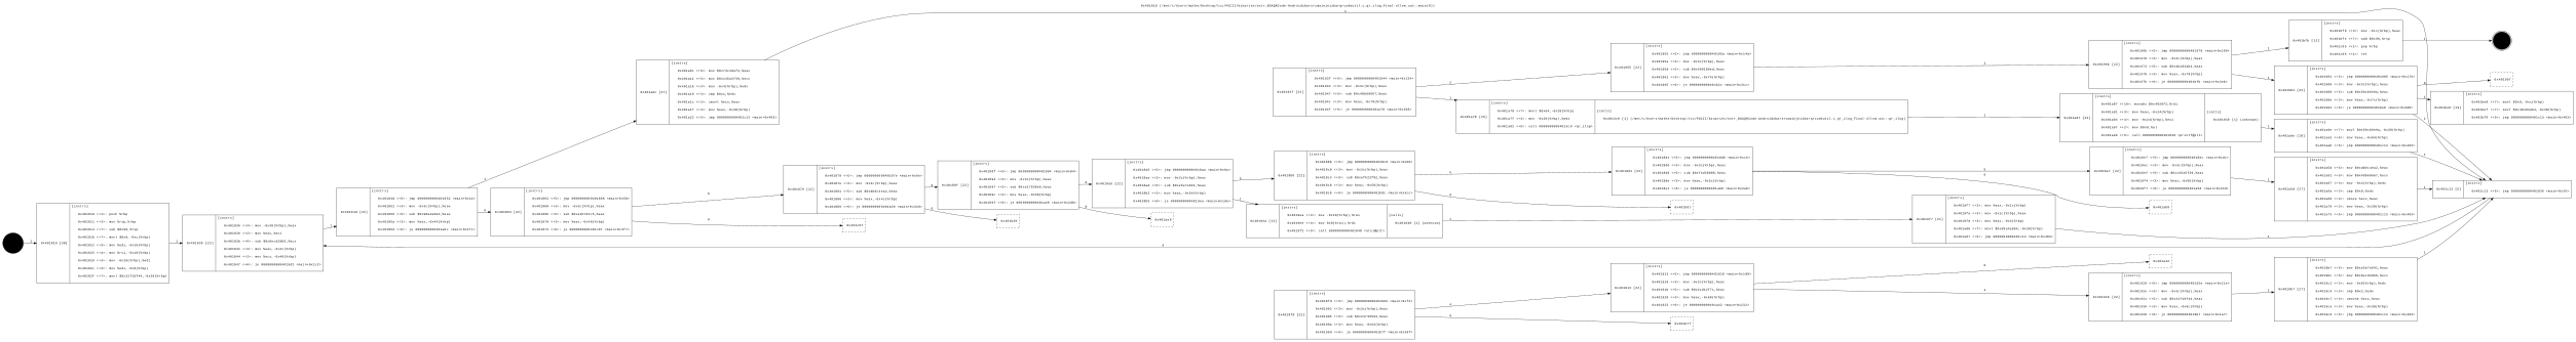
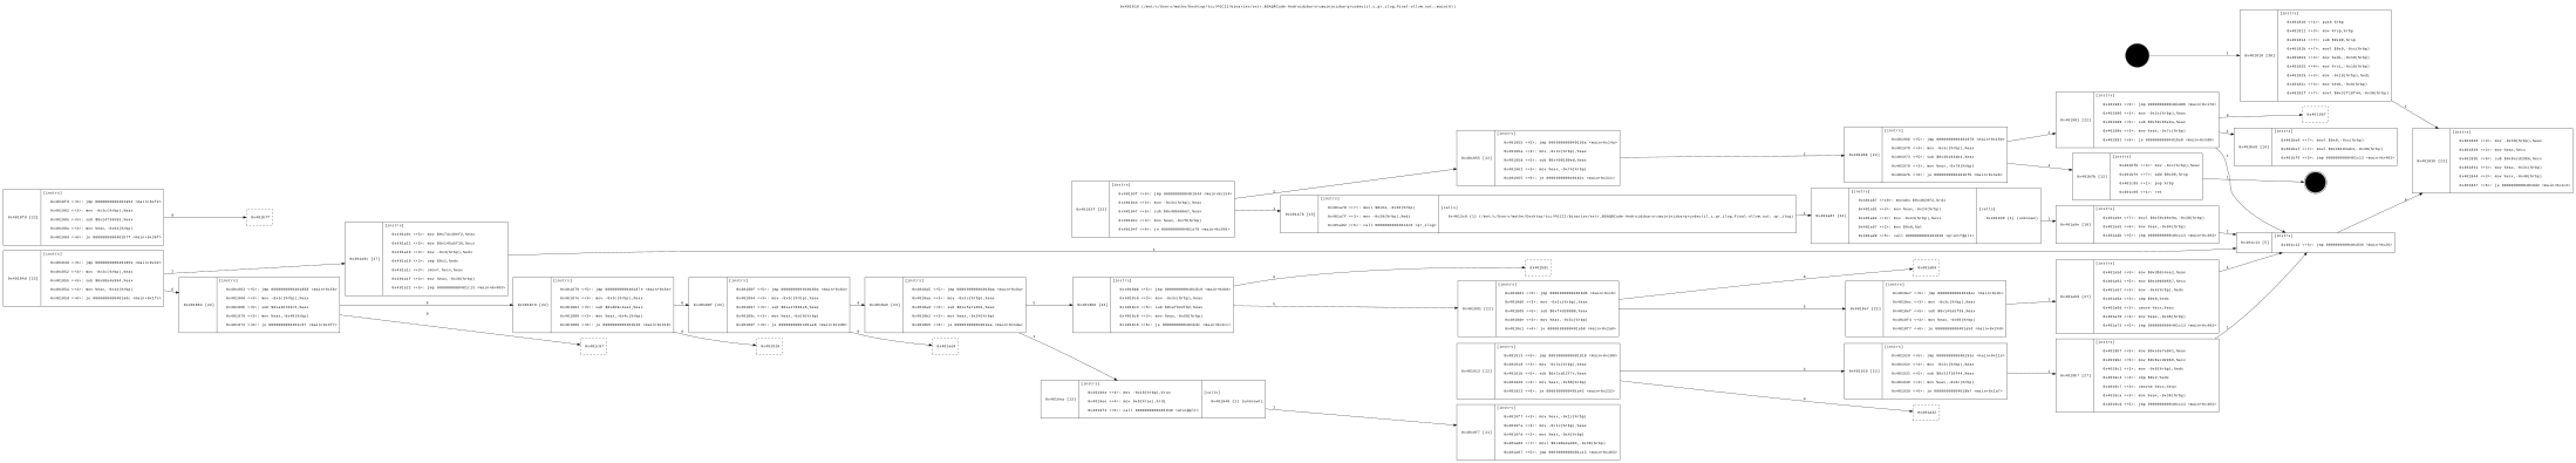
  digraph {
    fontname="Liberation Mono"
    label="0x401810 (/mnt/c/Users/mathe/Desktop/tcc/POCII/binaries/extr_BGAQRCode-Androidzbarsrcmainjnizbarqrcodeutil.c_qr_ilog_Final-ollvm.out::main(0))"
    labelloc=t
    rankdir=LR
    node [fontname="Liberation Mono" shape=record]
    edge [fontname="Liberation Mono"]
    Entry [fillcolor=black height=0.3 shape=circle style=filled width=0.3]
    n2 [label="{\n     0x401810 [38]\l\n     | [instrs]\l\n     &nbsp;&nbsp;0x401810 \<+1\>: push %rbp\l\n     &nbsp;&nbsp;0x401811 \<+3\>: mov %rsp,%rbp\l\n     &nbsp;&nbsp;0x401814 \<+7\>: sub $0x90,%rsp\l\n     &nbsp;&nbsp;0x40181b \<+7\>: movl $0x0,-0xc(%rbp)\l\n     &nbsp;&nbsp;0x401822 \<+3\>: mov %edi,-0x10(%rbp)\l\n     &nbsp;&nbsp;0x401825 \<+4\>: mov %rsi,-0x18(%rbp)\l\n     &nbsp;&nbsp;0x401829 \<+3\>: mov -0x10(%rbp),%edi\l\n     &nbsp;&nbsp;0x40182c \<+3\>: mov %edi,-0x8(%rbp)\l\n     &nbsp;&nbsp;0x40182f \<+7\>: movl $0x32f10f44,-0x38(%rbp)\l\n  }"]
    n3 [label="{\n     0x401836 [23]\l\n     | [instrs]\l\n     &nbsp;&nbsp;0x401836 \<+3\>: mov -0x38(%rbp),%eax\l\n     &nbsp;&nbsp;0x401839 \<+2\>: mov %eax,%ecx\l\n     &nbsp;&nbsp;0x40183b \<+6\>: sub $0x8ecd29b6,%ecx\l\n     &nbsp;&nbsp;0x401841 \<+3\>: mov %eax,-0x3c(%rbp)\l\n     &nbsp;&nbsp;0x401844 \<+3\>: mov %ecx,-0x40(%rbp)\l\n     &nbsp;&nbsp;0x401847 \<+6\>: je 00000000004019d2 \<main+0x1c2\>\l\n  }"]
    n4 [label="{\n     0x40184d [22]\l\n     | [instrs]\l\n     &nbsp;&nbsp;0x40184d \<+5\>: jmp 0000000000401852 \<main+0x42\>\l\n     &nbsp;&nbsp;0x401852 \<+3\>: mov -0x3c(%rbp),%eax\l\n     &nbsp;&nbsp;0x401855 \<+5\>: sub $0x98a4a994,%eax\l\n     &nbsp;&nbsp;0x40185a \<+3\>: mov %eax,-0x44(%rbp)\l\n     &nbsp;&nbsp;0x40185d \<+6\>: je 0000000000401a0c \<main+0x1fc\>\l\n  }"]
    n5 [label="{\n     0x401a0c [27]\l\n     | [instrs]\l\n     &nbsp;&nbsp;0x401a0c \<+5\>: mov $0x74c49ef2,%eax\l\n     &nbsp;&nbsp;0x401a11 \<+5\>: mov $0x145a5f39,%ecx\l\n     &nbsp;&nbsp;0x401a16 \<+3\>: mov -0x4(%rbp),%edx\l\n     &nbsp;&nbsp;0x401a19 \<+3\>: cmp $0x1,%edx\l\n     &nbsp;&nbsp;0x401a1c \<+3\>: cmovl %ecx,%eax\l\n     &nbsp;&nbsp;0x401a1f \<+3\>: mov %eax,-0x38(%rbp)\l\n     &nbsp;&nbsp;0x401a22 \<+5\>: jmp 0000000000401c13 \<main+0x403\>\l\n  }"]
    n6 [label="{\n     0x401863 [22]\l\n     | [instrs]\l\n     &nbsp;&nbsp;0x401863 \<+5\>: jmp 0000000000401868 \<main+0x58\>\l\n     &nbsp;&nbsp;0x401868 \<+3\>: mov -0x3c(%rbp),%eax\l\n     &nbsp;&nbsp;0x40186b \<+5\>: sub $0xa1b7d3c5,%eax\l\n     &nbsp;&nbsp;0x401870 \<+3\>: mov %eax,-0x48(%rbp)\l\n     &nbsp;&nbsp;0x401873 \<+6\>: je 0000000000401c07 \<main+0x3f7\>\l\n  }"]
    n7 [label="{\n     0x401c13 [5]\l\n     | [instrs]\l\n     &nbsp;&nbsp;0x401c13 \<+5\>: jmp 0000000000401836 \<main+0x26\>\l\n  }"]
    n8 [label="{\n     0x401c07\l\n  }" style=dashed]
    n9 [label="{\n     0x401879 [22]\l\n     | [instrs]\l\n     &nbsp;&nbsp;0x401879 \<+5\>: jmp 000000000040187e \<main+0x6e\>\l\n     &nbsp;&nbsp;0x40187e \<+3\>: mov -0x3c(%rbp),%eax\l\n     &nbsp;&nbsp;0x401881 \<+5\>: sub $0xdb9c4ea2,%eax\l\n     &nbsp;&nbsp;0x401886 \<+3\>: mov %eax,-0x4c(%rbp)\l\n     &nbsp;&nbsp;0x401889 \<+6\>: je 0000000000401b20 \<main+0x310\>\l\n  }"]
    Exit [fillcolor=black height=0.3 peripheries=2 shape=circle style=filled width=0.3]
    n11 [label="{\n     0x401b20\l\n  }" style=dashed]
    n12 [label="{\n     0x40188f [22]\l\n     | [instrs]\l\n     &nbsp;&nbsp;0x40188f \<+5\>: jmp 0000000000401894 \<main+0x84\>\l\n     &nbsp;&nbsp;0x401894 \<+3\>: mov -0x3c(%rbp),%eax\l\n     &nbsp;&nbsp;0x401897 \<+5\>: sub $0xe17838e6,%eax\l\n     &nbsp;&nbsp;0x40189c \<+3\>: mov %eax,-0x50(%rbp)\l\n     &nbsp;&nbsp;0x40189f \<+6\>: je 0000000000401ae8 \<main+0x2d8\>\l\n  }"]
    n13 [label="{\n     0x401997\l\n  }" style=dashed]
    n14 [label="{\n     0x401ae8\l\n  }" style=dashed]
    n15 [label="{\n     0x4018a5 [22]\l\n     | [instrs]\l\n     &nbsp;&nbsp;0x4018a5 \<+5\>: jmp 00000000004018aa \<main+0x9a\>\l\n     &nbsp;&nbsp;0x4018aa \<+3\>: mov -0x3c(%rbp),%eax\l\n     &nbsp;&nbsp;0x4018ad \<+5\>: sub $0xe5e7e041,%eax\l\n     &nbsp;&nbsp;0x4018b2 \<+3\>: mov %eax,-0x54(%rbp)\l\n     &nbsp;&nbsp;0x4018b5 \<+6\>: je 00000000004019ea \<main+0x1da\>\l\n  }"]
    n16 [label="{\n     0x401be8 [19]\l\n     | [instrs]\l\n     &nbsp;&nbsp;0x401be8 \<+7\>: movl $0x0,-0xc(%rbp)\l\n     &nbsp;&nbsp;0x401bef \<+7\>: movl $0x4b183ab4,-0x38(%rbp)\l\n     &nbsp;&nbsp;0x401bf6 \<+5\>: jmp 0000000000401c13 \<main+0x403\>\l\n  }"]
    n17 [label="{\n     0x4019ea [13]\l\n     | [instrs]\l\n     &nbsp;&nbsp;0x4019ea \<+4\>: mov -0x18(%rbp),%rax\l\n     &nbsp;&nbsp;0x4019ee \<+4\>: mov 0x8(%rax),%rdi\l\n     &nbsp;&nbsp;0x4019f2 \<+5\>: call 0000000000401040 \<atoi@plt\>\l\n     | [calls]\l\n     &nbsp;&nbsp;0x401040 \{1\} (unknown)\l\n  }"]
    n18 [label="{\n     0x4018bb [22]\l\n     | [instrs]\l\n     &nbsp;&nbsp;0x4018bb \<+5\>: jmp 00000000004018c0 \<main+0xb0\>\l\n     &nbsp;&nbsp;0x4018c0 \<+3\>: mov -0x3c(%rbp),%eax\l\n     &nbsp;&nbsp;0x4018c3 \<+5\>: sub $0xef622f02,%eax\l\n     &nbsp;&nbsp;0x4018c8 \<+3\>: mov %eax,-0x58(%rbp)\l\n     &nbsp;&nbsp;0x4018cb \<+6\>: je 0000000000401bdc \<main+0x3cc\>\l\n  }"]
    n19 [label="{\n     0x401981 [22]\l\n     | [instrs]\l\n     &nbsp;&nbsp;0x401981 \<+5\>: jmp 0000000000401986 \<main+0x176\>\l\n     &nbsp;&nbsp;0x401986 \<+3\>: mov -0x3c(%rbp),%eax\l\n     &nbsp;&nbsp;0x401989 \<+5\>: sub $0x50cb6e9a,%eax\l\n     &nbsp;&nbsp;0x40198e \<+3\>: mov %eax,-0x7c(%rbp)\l\n     &nbsp;&nbsp;0x401991 \<+6\>: je 0000000000401be8 \<main+0x3d8\>\l\n  }"]
    n20 [label="{\n     0x4019f7 [21]\l\n     | [instrs]\l\n     &nbsp;&nbsp;0x4019f7 \<+3\>: mov %eax,-0x1c(%rbp)\l\n     &nbsp;&nbsp;0x4019fa \<+3\>: mov -0x1c(%rbp),%eax\l\n     &nbsp;&nbsp;0x4019fd \<+3\>: mov %eax,-0x4(%rbp)\l\n     &nbsp;&nbsp;0x401a00 \<+7\>: movl $0x98a4a994,-0x38(%rbp)\l\n     &nbsp;&nbsp;0x401a07 \<+5\>: jmp 0000000000401c13 \<main+0x403\>\l\n  }"]
    n21 [label="{\n     0x401bdc\l\n  }" style=dashed]
    n22 [label="{\n     0x4018d1 [22]\l\n     | [instrs]\l\n     &nbsp;&nbsp;0x4018d1 \<+5\>: jmp 00000000004018d6 \<main+0xc6\>\l\n     &nbsp;&nbsp;0x4018d6 \<+3\>: mov -0x3c(%rbp),%eax\l\n     &nbsp;&nbsp;0x4018d9 \<+5\>: sub $0xf4d38008,%eax\l\n     &nbsp;&nbsp;0x4018de \<+3\>: mov %eax,-0x5c(%rbp)\l\n     &nbsp;&nbsp;0x4018e1 \<+6\>: je 0000000000401ab0 \<main+0x2a0\>\l\n  }"]
    n23 [label="{\n     0x401bfb [12]\l\n     | [instrs]\l\n     &nbsp;&nbsp;0x401bfb \<+3\>: mov -0xc(%rbp),%eax\l\n     &nbsp;&nbsp;0x401bfe \<+7\>: add $0x90,%rsp\l\n     &nbsp;&nbsp;0x401c05 \<+1\>: pop %rbp\l\n     &nbsp;&nbsp;0x401c06 \<+1\>: ret\l\n  }"]
    n24 [label="{\n     0x401ab0\l\n  }" style=dashed]
    n25 [label="{\n     0x4018e7 [22]\l\n     | [instrs]\l\n     &nbsp;&nbsp;0x4018e7 \<+5\>: jmp 00000000004018ec \<main+0xdc\>\l\n     &nbsp;&nbsp;0x4018ec \<+3\>: mov -0x3c(%rbp),%eax\l\n     &nbsp;&nbsp;0x4018ef \<+5\>: sub $0x145a5f39,%eax\l\n     &nbsp;&nbsp;0x4018f4 \<+3\>: mov %eax,-0x60(%rbp)\l\n     &nbsp;&nbsp;0x4018f7 \<+6\>: je 0000000000401a5d \<main+0x24d\>\l\n  }"]
    n26 [label="{\n     0x40196b [22]\l\n     | [instrs]\l\n     &nbsp;&nbsp;0x40196b \<+5\>: jmp 0000000000401970 \<main+0x160\>\l\n     &nbsp;&nbsp;0x401970 \<+3\>: mov -0x3c(%rbp),%eax\l\n     &nbsp;&nbsp;0x401973 \<+5\>: sub $0x4b183ab4,%eax\l\n     &nbsp;&nbsp;0x401978 \<+3\>: mov %eax,-0x78(%rbp)\l\n     &nbsp;&nbsp;0x40197b \<+6\>: je 0000000000401bfb \<main+0x3eb\>\l\n  }"]
    n27 [label="{\n     0x401a5d [27]\l\n     | [instrs]\l\n     &nbsp;&nbsp;0x401a5d \<+5\>: mov $0xdb9c4ea2,%eax\l\n     &nbsp;&nbsp;0x401a62 \<+5\>: mov $0x40b60667,%ecx\l\n     &nbsp;&nbsp;0x401a67 \<+3\>: mov -0x4(%rbp),%edx\l\n     &nbsp;&nbsp;0x401a6a \<+3\>: cmp $0x0,%edx\l\n     &nbsp;&nbsp;0x401a6d \<+3\>: cmove %ecx,%eax\l\n     &nbsp;&nbsp;0x401a70 \<+3\>: mov %eax,-0x38(%rbp)\l\n     &nbsp;&nbsp;0x401a73 \<+5\>: jmp 0000000000401c13 \<main+0x403\>\l\n  }"]
    n28 [label="{\n     0x4018fd [22]\l\n     | [instrs]\l\n     &nbsp;&nbsp;0x4018fd \<+5\>: jmp 0000000000401902 \<main+0xf2\>\l\n     &nbsp;&nbsp;0x401902 \<+3\>: mov -0x3c(%rbp),%eax\l\n     &nbsp;&nbsp;0x401905 \<+5\>: sub $0x24736593,%eax\l\n     &nbsp;&nbsp;0x40190a \<+3\>: mov %eax,-0x64(%rbp)\l\n     &nbsp;&nbsp;0x40190d \<+6\>: je 0000000000401b7f \<main+0x36f\>\l\n  }"]
    n29 [label="{\n     0x401b7f\l\n  }" style=dashed]
    n30 [label="{\n     0x401913 [22]\l\n     | [instrs]\l\n     &nbsp;&nbsp;0x401913 \<+5\>: jmp 0000000000401918 \<main+0x108\>\l\n     &nbsp;&nbsp;0x401918 \<+3\>: mov -0x3c(%rbp),%eax\l\n     &nbsp;&nbsp;0x40191b \<+5\>: sub $0x2cd12f7c,%eax\l\n     &nbsp;&nbsp;0x401920 \<+3\>: mov %eax,-0x68(%rbp)\l\n     &nbsp;&nbsp;0x401923 \<+6\>: je 0000000000401a42 \<main+0x232\>\l\n  }"]
    n31 [label="{\n     0x401a9e [18]\l\n     | [instrs]\l\n     &nbsp;&nbsp;0x401a9e \<+7\>: movl $0x50cb6e9a,-0x38(%rbp)\l\n     &nbsp;&nbsp;0x401aa5 \<+6\>: mov %eax,-0x84(%rbp)\l\n     &nbsp;&nbsp;0x401aab \<+5\>: jmp 0000000000401c13 \<main+0x403\>\l\n  }"]
    n32 [label="{\n     0x401a42\l\n  }" style=dashed]
    n33 [label="{\n     0x401929 [22]\l\n     | [instrs]\l\n     &nbsp;&nbsp;0x401929 \<+5\>: jmp 000000000040192e \<main+0x11e\>\l\n     &nbsp;&nbsp;0x40192e \<+3\>: mov -0x3c(%rbp),%eax\l\n     &nbsp;&nbsp;0x401931 \<+5\>: sub $0x32f10f44,%eax\l\n     &nbsp;&nbsp;0x401936 \<+3\>: mov %eax,-0x6c(%rbp)\l\n     &nbsp;&nbsp;0x401939 \<+6\>: je 00000000004019b7 \<main+0x1a7\>\l\n  }"]
    n34 [label="{\n     0x401a87 [23]\l\n     | [instrs]\l\n     &nbsp;&nbsp;0x401a87 \<+10\>: movabs $0x4020f2,%rdi\l\n     &nbsp;&nbsp;0x401a91 \<+3\>: mov %eax,-0x24(%rbp)\l\n     &nbsp;&nbsp;0x401a94 \<+3\>: mov -0x24(%rbp),%esi\l\n     &nbsp;&nbsp;0x401a97 \<+2\>: mov $0x0,%al\l\n     &nbsp;&nbsp;0x401a99 \<+5\>: call 0000000000401030 \<printf@plt\>\l\n     | [calls]\l\n     &nbsp;&nbsp;0x401030 \{1\} (unknown)\l\n  }"]
    n35 [label="{\n     0x4019b7 [27]\l\n     | [instrs]\l\n     &nbsp;&nbsp;0x4019b7 \<+5\>: mov $0xe5e7e041,%eax\l\n     &nbsp;&nbsp;0x4019bc \<+5\>: mov $0x8ecd29b6,%ecx\l\n     &nbsp;&nbsp;0x4019c1 \<+3\>: mov -0x8(%rbp),%edx\l\n     &nbsp;&nbsp;0x4019c4 \<+3\>: cmp $0x2,%edx\l\n     &nbsp;&nbsp;0x4019c7 \<+3\>: cmovne %ecx,%eax\l\n     &nbsp;&nbsp;0x4019ca \<+3\>: mov %eax,-0x38(%rbp)\l\n     &nbsp;&nbsp;0x4019cd \<+5\>: jmp 0000000000401c13 \<main+0x403\>\l\n  }"]
    n36 [label="{\n     0x401955 [22]\l\n     | [instrs]\l\n     &nbsp;&nbsp;0x401955 \<+5\>: jmp 000000000040195a \<main+0x14a\>\l\n     &nbsp;&nbsp;0x40195a \<+3\>: mov -0x3c(%rbp),%eax\l\n     &nbsp;&nbsp;0x40195d \<+5\>: sub $0x490180ed,%eax\l\n     &nbsp;&nbsp;0x401962 \<+3\>: mov %eax,-0x74(%rbp)\l\n     &nbsp;&nbsp;0x401965 \<+6\>: je 0000000000401b2c \<main+0x31c\>\l\n  }"]
    n37 [label="{\n     0x40193f [22]\l\n     | [instrs]\l\n     &nbsp;&nbsp;0x40193f \<+5\>: jmp 0000000000401944 \<main+0x134\>\l\n     &nbsp;&nbsp;0x401944 \<+3\>: mov -0x3c(%rbp),%eax\l\n     &nbsp;&nbsp;0x401947 \<+5\>: sub $0x40b60667,%eax\l\n     &nbsp;&nbsp;0x40194c \<+3\>: mov %eax,-0x70(%rbp)\l\n     &nbsp;&nbsp;0x40194f \<+6\>: je 0000000000401a78 \<main+0x268\>\l\n  }"]
    n38 [label="{\n     0x401a78 [15]\l\n     | [instrs]\l\n     &nbsp;&nbsp;0x401a78 \<+7\>: movl $0x64,-0x20(%rbp)\l\n     &nbsp;&nbsp;0x401a7f \<+3\>: mov -0x20(%rbp),%edi\l\n     &nbsp;&nbsp;0x401a82 \<+5\>: call 00000000004013c0 \<qr_ilog\>\l\n     | [calls]\l\n     &nbsp;&nbsp;0x4013c0 \{1\} (/mnt/c/Users/mathe/Desktop/tcc/POCII/binaries/extr_BGAQRCode-Androidzbarsrcmainjnizbarqrcodeutil.c_qr_ilog_Final-ollvm.out::qr_ilog)\l\n  }"]
    Entry -> n2 [label=" 1"]
    n2 -> n3 [label=" 1"]
-   n3 -> n4 [label=" 7"]
    n4 -> n5 [label=" 1"]
    n4 -> n6 [label=" 6"]
    n5 -> n7 [label=" 1"]
    n6 -> n8 [label=" 0"]
    n6 -> n9 [label=" 6"]
    n7 -> n3 [label=" 6"]
    n9 -> n11 [label=" 0"]
    n9 -> n12 [label=" 6"]
    n12 -> n14 [label=" 0"]
    n12 -> n15 [label=" 6"]
    n15 -> n17 [label=" 1"]
    n15 -> n18 [label=" 5"]
    n17 -> n20 [label=" 1"]
    n18 -> n21 [label=" 0"]
    n18 -> n22 [label=" 5"]
    n19 -> n7 [label=" 1"]
    n19 -> n13 [label=" 0"]
    n19 -> n16 [label=" 1"]
-   n20 -> n7 [label=" 1"]
    n22 -> n24 [label=" 0"]
    n22 -> n25 [label=" 5"]
    n23 -> Exit [label=" 1"]
    n25 -> n27 [label=" 1"]
    n26 -> n19 [label=" 1"]
    n26 -> n23 [label=" 1"]
    n27 -> n7 [label=" 1"]
    n28 -> n29 [label=" 0"]
-   n28 -> n30 [label=" 4"]
    n30 -> n32 [label=" 0"]
    n30 -> n33 [label=" 4"]
    n31 -> n7 [label=" 1"]
    n33 -> n35 [label=" 1"]
    n34 -> n31 [label=" 1"]
    n35 -> n7 [label=" 1"]
    n36 -> n26 [label=" 2"]
    n37 -> n36 [label=" 2"]
    n37 -> n38 [label=" 1"]
    n38 -> n34 [label=" 1"]
  }
